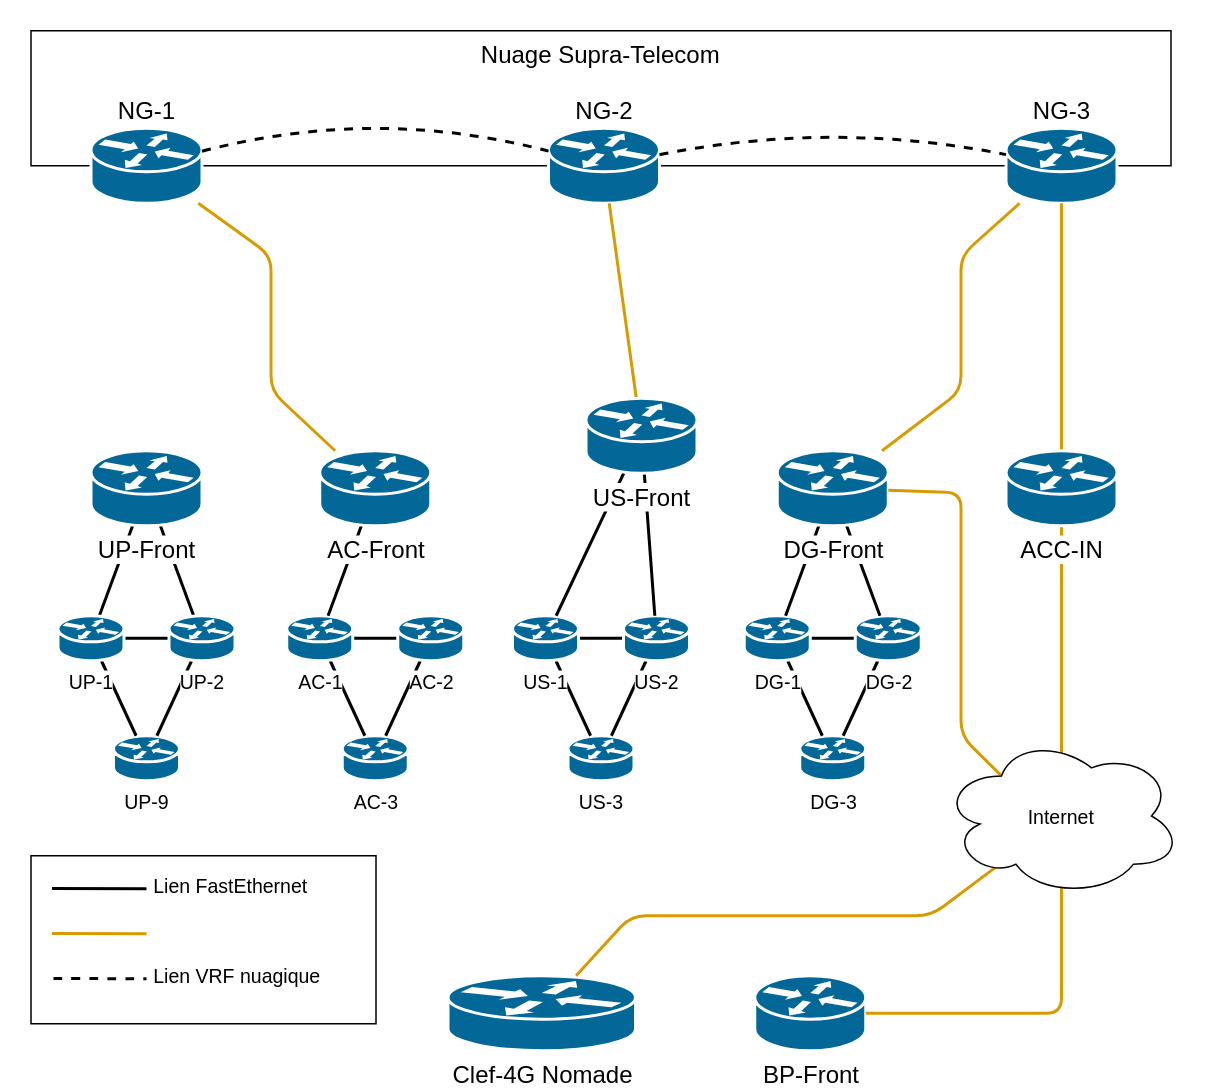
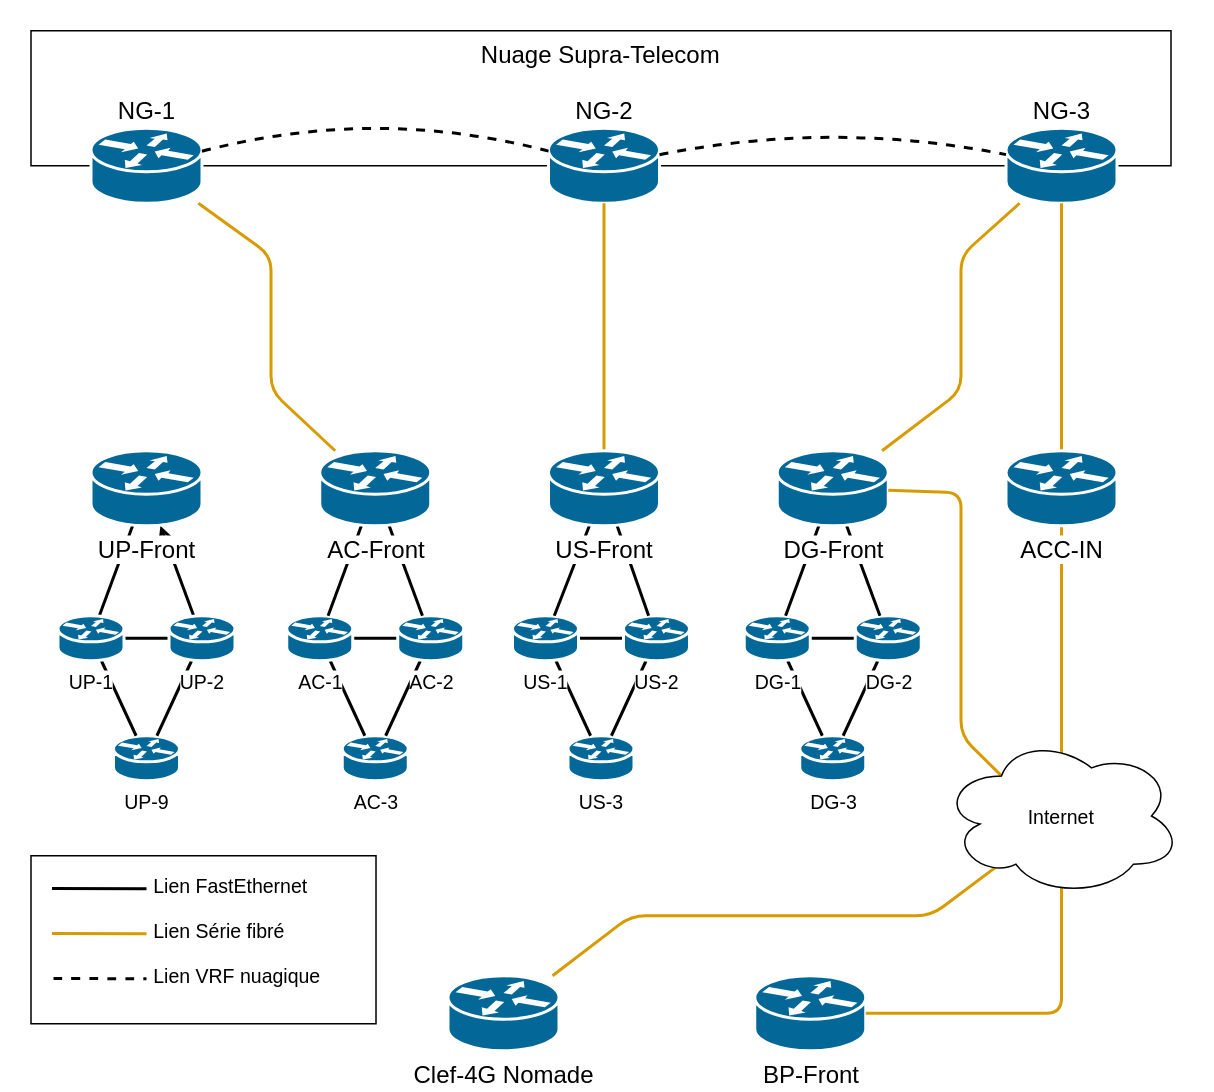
  <mxCell id="0" />
  <mxCell id="1" parent="0" />
  <mxCell id="2" value="Nuage Supra-Telecom" style="rounded=0;whiteSpace=wrap;html=1;fontSize=16;verticalAlign=top;" vertex="1" parent="1"><mxGeometry x="20" y="20" width="760" height="90" as="geometry" /></mxCell>
  <mxCell id="3" value="NG-1" style="shape=mxgraph.cisco.routers.router;html=1;pointerEvents=1;dashed=0;fillColor=#036897;strokeColor=#ffffff;strokeWidth=2;verticalLabelPosition=top;verticalAlign=bottom;align=center;outlineConnect=0;fontSize=16;horizontal=1;labelPosition=center;" vertex="1" parent="1"><mxGeometry x="60" y="85" width="74" height="50" as="geometry" /></mxCell>
  <mxCell id="4" value="NG-2" style="shape=mxgraph.cisco.routers.router;html=1;pointerEvents=1;dashed=0;fillColor=#036897;strokeColor=#ffffff;strokeWidth=2;verticalLabelPosition=top;verticalAlign=bottom;align=center;outlineConnect=0;fontSize=16;labelPosition=center;" vertex="1" parent="1"><mxGeometry x="365" y="85" width="74" height="50" as="geometry" /></mxCell>
  <mxCell id="5" value="NG-3" style="shape=mxgraph.cisco.routers.router;html=1;pointerEvents=1;dashed=0;fillColor=#036897;strokeColor=#ffffff;strokeWidth=2;verticalLabelPosition=top;verticalAlign=bottom;align=center;outlineConnect=0;fontSize=16;labelPosition=center;" vertex="1" parent="1"><mxGeometry x="670" y="85" width="74" height="50" as="geometry" /></mxCell>
  <mxCell id="6" value="" style="endArrow=none;html=1;fontSize=16;strokeWidth=2;fillColor=#ffe6cc;strokeColor=#d79b00;" edge="1" parent="1" source="29" target="3"><mxGeometry width="50" height="50" relative="1" as="geometry"><mxPoint x="107" y="310" as="sourcePoint" /><mxPoint x="107" y="145" as="targetPoint" /><Array as="points"><mxPoint x="180" y="260" /><mxPoint x="180" y="170" /></Array></mxGeometry></mxCell>
  <mxCell id="7" value="" style="endArrow=none;html=1;fontSize=16;strokeWidth=2;fillColor=#ffe6cc;strokeColor=#d79b00;" edge="1" parent="1" source="38" target="4"><mxGeometry width="50" height="50" relative="1" as="geometry"><mxPoint x="107" y="310" as="sourcePoint" /><mxPoint x="107" y="145" as="targetPoint" /></mxGeometry></mxCell>
  <mxCell id="8" value="" style="endArrow=none;html=1;fontSize=16;strokeWidth=2;fillColor=#ffe6cc;strokeColor=#d79b00;" edge="1" parent="1" source="49" target="5"><mxGeometry width="50" height="50" relative="1" as="geometry"><mxPoint x="412" y="310" as="sourcePoint" /><mxPoint x="412" y="145" as="targetPoint" /></mxGeometry></mxCell>
  <mxCell id="9" value="" style="endArrow=none;html=1;fontSize=16;strokeWidth=2;fillColor=#ffe6cc;strokeColor=#d79b00;" edge="1" parent="1" source="47" target="5"><mxGeometry width="50" height="50" relative="1" as="geometry"><mxPoint x="412" y="310" as="sourcePoint" /><mxPoint x="412" y="145" as="targetPoint" /><Array as="points"><mxPoint x="640" y="260" /><mxPoint x="640" y="170" /></Array></mxGeometry></mxCell>
  <mxCell id="10" value="" style="endArrow=none;dashed=1;html=1;strokeWidth=2;fontSize=16;curved=1;" edge="1" parent="1" source="3" target="4"><mxGeometry width="50" height="50" relative="1" as="geometry"><mxPoint x="270" y="200" as="sourcePoint" /><mxPoint x="320" y="150" as="targetPoint" /><Array as="points"><mxPoint x="250" y="70" /></Array></mxGeometry></mxCell>
  <mxCell id="11" value="" style="endArrow=none;dashed=1;html=1;strokeWidth=2;fontSize=16;curved=1;" edge="1" parent="1" source="4" target="5"><mxGeometry width="50" height="50" relative="1" as="geometry"><mxPoint x="439" y="109.827" as="sourcePoint" /><mxPoint x="670" y="109.763" as="targetPoint" /><Array as="points"><mxPoint x="555" y="79.5" /></Array></mxGeometry></mxCell>
  <mxCell id="12" value="UP-9" style="shape=mxgraph.cisco.routers.router;html=1;pointerEvents=1;dashed=0;fillColor=#036897;strokeColor=#ffffff;strokeWidth=2;verticalLabelPosition=bottom;verticalAlign=top;align=center;outlineConnect=0;fontSize=13;" vertex="1" parent="1"><mxGeometry x="75" y="490" width="44" height="30" as="geometry" /></mxCell>
  <mxCell id="13" value="" style="endArrow=none;html=1;strokeWidth=2;fontSize=13;" edge="1" parent="1" source="19" target="18"><mxGeometry width="50" height="50" relative="1" as="geometry"><mxPoint x="240" y="520" as="sourcePoint" /><mxPoint x="290" y="470" as="targetPoint" /></mxGeometry></mxCell>
- <mxCell id="14" value="" style="endArrow=none;html=1;strokeWidth=2;fontSize=13;" edge="1" parent="1" source="20" target="18"><mxGeometry width="50" height="50" relative="1" as="geometry"><mxPoint x="75.55" y="420" as="sourcePoint" /><mxPoint x="97.75" y="360" as="targetPoint" /></mxGeometry></mxCell>
+ <mxCell id="14" value="" style="endArrow=open;html=1;strokeWidth=2;fontSize=13;" edge="1" parent="1" source="20" target="18"><mxGeometry width="50" height="50" relative="1" as="geometry"><mxPoint x="75.55" y="420" as="sourcePoint" /><mxPoint x="97.75" y="360" as="targetPoint" /></mxGeometry></mxCell>
  <mxCell id="15" value="" style="endArrow=none;html=1;strokeWidth=2;fontSize=13;" edge="1" parent="1" source="19" target="20"><mxGeometry width="50" height="50" relative="1" as="geometry"><mxPoint x="85.55" y="430" as="sourcePoint" /><mxPoint x="107.75" y="370" as="targetPoint" /></mxGeometry></mxCell>
  <mxCell id="16" value="" style="endArrow=none;html=1;strokeWidth=2;fontSize=13;" edge="1" parent="1" source="19" target="12"><mxGeometry width="50" height="50" relative="1" as="geometry"><mxPoint x="95.55" y="440" as="sourcePoint" /><mxPoint x="117.75" y="380" as="targetPoint" /></mxGeometry></mxCell>
  <mxCell id="17" value="" style="endArrow=none;html=1;strokeWidth=2;fontSize=13;" edge="1" parent="1" source="12" target="20"><mxGeometry width="50" height="50" relative="1" as="geometry"><mxPoint x="105.55" y="450" as="sourcePoint" /><mxPoint x="127.75" y="390" as="targetPoint" /></mxGeometry></mxCell>
  <mxCell id="18" value="UP-Front" style="shape=mxgraph.cisco.routers.router;html=1;pointerEvents=1;dashed=0;fillColor=#036897;strokeColor=#ffffff;strokeWidth=2;verticalLabelPosition=bottom;verticalAlign=top;align=center;outlineConnect=0;fontSize=16;labelBackgroundColor=#ffffff;" vertex="1" parent="1"><mxGeometry x="60" y="300" width="74" height="50" as="geometry" /></mxCell>
  <mxCell id="19" value="UP-1" style="shape=mxgraph.cisco.routers.router;html=1;pointerEvents=1;dashed=0;fillColor=#036897;strokeColor=#ffffff;strokeWidth=2;verticalLabelPosition=bottom;verticalAlign=top;align=center;outlineConnect=0;fontSize=13;labelPosition=center;labelBackgroundColor=#ffffff;" vertex="1" parent="1"><mxGeometry x="38" y="410" width="44" height="30" as="geometry" /></mxCell>
  <mxCell id="20" value="UP-2" style="shape=mxgraph.cisco.routers.router;html=1;pointerEvents=1;dashed=0;fillColor=#036897;strokeColor=#ffffff;strokeWidth=2;verticalLabelPosition=bottom;verticalAlign=top;align=center;outlineConnect=0;fontSize=13;labelPosition=center;labelBackgroundColor=#ffffff;" vertex="1" parent="1"><mxGeometry x="112" y="410" width="44" height="30" as="geometry" /></mxCell>
  <mxCell id="21" value="AC-3" style="shape=mxgraph.cisco.routers.router;html=1;pointerEvents=1;dashed=0;fillColor=#036897;strokeColor=#ffffff;strokeWidth=2;verticalLabelPosition=bottom;verticalAlign=top;align=center;outlineConnect=0;fontSize=13;" vertex="1" parent="1"><mxGeometry x="227.5" y="490" width="44" height="30" as="geometry" /></mxCell>
  <mxCell id="22" value="" style="endArrow=none;html=1;strokeWidth=2;fontSize=13;" edge="1" parent="1" source="25" target="26"><mxGeometry width="50" height="50" relative="1" as="geometry"><mxPoint x="238.05" y="430" as="sourcePoint" /><mxPoint x="260.25" y="370" as="targetPoint" /></mxGeometry></mxCell>
  <mxCell id="23" value="" style="endArrow=none;html=1;strokeWidth=2;fontSize=13;" edge="1" parent="1" source="25" target="21"><mxGeometry width="50" height="50" relative="1" as="geometry"><mxPoint x="248.05" y="440" as="sourcePoint" /><mxPoint x="270.25" y="380" as="targetPoint" /></mxGeometry></mxCell>
  <mxCell id="24" value="" style="endArrow=none;html=1;strokeWidth=2;fontSize=13;" edge="1" parent="1" source="21" target="26"><mxGeometry width="50" height="50" relative="1" as="geometry"><mxPoint x="258.05" y="450" as="sourcePoint" /><mxPoint x="280.25" y="390" as="targetPoint" /></mxGeometry></mxCell>
  <mxCell id="25" value="AC-1" style="shape=mxgraph.cisco.routers.router;html=1;pointerEvents=1;dashed=0;fillColor=#036897;strokeColor=#ffffff;strokeWidth=2;verticalLabelPosition=bottom;verticalAlign=top;align=center;outlineConnect=0;fontSize=13;labelPosition=center;labelBackgroundColor=#ffffff;" vertex="1" parent="1"><mxGeometry x="190.5" y="410" width="44" height="30" as="geometry" /></mxCell>
  <mxCell id="26" value="AC-2" style="shape=mxgraph.cisco.routers.router;html=1;pointerEvents=1;dashed=0;fillColor=#036897;strokeColor=#ffffff;strokeWidth=2;verticalLabelPosition=bottom;verticalAlign=top;align=center;outlineConnect=0;fontSize=13;labelPosition=center;labelBackgroundColor=#ffffff;" vertex="1" parent="1"><mxGeometry x="264.5" y="410" width="44" height="30" as="geometry" /></mxCell>
  <mxCell id="27" value="" style="endArrow=none;html=1;strokeWidth=2;fontSize=13;" edge="1" parent="1" source="25" target="29"><mxGeometry width="50" height="50" relative="1" as="geometry"><mxPoint x="75.55" y="420" as="sourcePoint" /><mxPoint x="97.75" y="360" as="targetPoint" /></mxGeometry></mxCell>
+ <mxCell id="28" value="" style="endArrow=none;html=1;strokeWidth=2;fontSize=13;" edge="1" parent="1" source="26" target="29"><mxGeometry width="50" height="50" relative="1" as="geometry"><mxPoint x="85.55" y="430" as="sourcePoint" /><mxPoint x="107.75" y="370" as="targetPoint" /></mxGeometry></mxCell>
  <mxCell id="29" value="AC-Front" style="shape=mxgraph.cisco.routers.router;html=1;pointerEvents=1;dashed=0;fillColor=#036897;strokeColor=#ffffff;strokeWidth=2;verticalLabelPosition=bottom;verticalAlign=top;align=center;outlineConnect=0;fontSize=16;labelBackgroundColor=#ffffff;" vertex="1" parent="1"><mxGeometry x="212.5" y="300" width="74" height="50" as="geometry" /></mxCell>
  <mxCell id="30" value="US-3" style="shape=mxgraph.cisco.routers.router;html=1;pointerEvents=1;dashed=0;fillColor=#036897;strokeColor=#ffffff;strokeWidth=2;verticalLabelPosition=bottom;verticalAlign=top;align=center;outlineConnect=0;fontSize=13;" vertex="1" parent="1"><mxGeometry x="378" y="490" width="44" height="30" as="geometry" /></mxCell>
  <mxCell id="31" value="" style="endArrow=none;html=1;strokeWidth=2;fontSize=13;" edge="1" parent="1" source="34" target="35"><mxGeometry width="50" height="50" relative="1" as="geometry"><mxPoint x="388.55" y="430" as="sourcePoint" /><mxPoint x="410.75" y="370" as="targetPoint" /></mxGeometry></mxCell>
  <mxCell id="32" value="" style="endArrow=none;html=1;strokeWidth=2;fontSize=13;" edge="1" parent="1" source="34" target="30"><mxGeometry width="50" height="50" relative="1" as="geometry"><mxPoint x="398.55" y="440" as="sourcePoint" /><mxPoint x="420.75" y="380" as="targetPoint" /></mxGeometry></mxCell>
  <mxCell id="33" value="" style="endArrow=none;html=1;strokeWidth=2;fontSize=13;" edge="1" parent="1" source="30" target="35"><mxGeometry width="50" height="50" relative="1" as="geometry"><mxPoint x="408.55" y="450" as="sourcePoint" /><mxPoint x="430.75" y="390" as="targetPoint" /></mxGeometry></mxCell>
  <mxCell id="34" value="US-1" style="shape=mxgraph.cisco.routers.router;html=1;pointerEvents=1;dashed=0;fillColor=#036897;strokeColor=#ffffff;strokeWidth=2;verticalLabelPosition=bottom;verticalAlign=top;align=center;outlineConnect=0;fontSize=13;labelPosition=center;labelBackgroundColor=#ffffff;" vertex="1" parent="1"><mxGeometry x="341" y="410" width="44" height="30" as="geometry" /></mxCell>
  <mxCell id="35" value="US-2" style="shape=mxgraph.cisco.routers.router;html=1;pointerEvents=1;dashed=0;fillColor=#036897;strokeColor=#ffffff;strokeWidth=2;verticalLabelPosition=bottom;verticalAlign=top;align=center;outlineConnect=0;fontSize=13;labelPosition=center;labelBackgroundColor=#ffffff;" vertex="1" parent="1"><mxGeometry x="415" y="410" width="44" height="30" as="geometry" /></mxCell>
  <mxCell id="36" value="" style="endArrow=none;html=1;strokeWidth=2;fontSize=13;" edge="1" parent="1" source="35" target="38"><mxGeometry width="50" height="50" relative="1" as="geometry"><mxPoint x="290.95" y="420" as="sourcePoint" /><mxPoint x="268.75" y="360" as="targetPoint" /></mxGeometry></mxCell>
  <mxCell id="37" value="" style="endArrow=none;html=1;strokeWidth=2;fontSize=13;" edge="1" parent="1" source="34" target="38"><mxGeometry width="50" height="50" relative="1" as="geometry"><mxPoint x="300.95" y="430" as="sourcePoint" /><mxPoint x="278.75" y="370" as="targetPoint" /></mxGeometry></mxCell>
- <mxCell id="38" value="US-Front" style="shape=mxgraph.cisco.routers.router;html=1;pointerEvents=1;dashed=0;fillColor=#036897;strokeColor=#ffffff;strokeWidth=2;verticalLabelPosition=bottom;verticalAlign=top;align=center;outlineConnect=0;fontSize=16;labelBackgroundColor=#ffffff;" vertex="1" parent="1"><mxGeometry x="390" y="265" width="74" height="50" as="geometry" /></mxCell>
+ <mxCell id="38" value="US-Front" style="shape=mxgraph.cisco.routers.router;html=1;pointerEvents=1;dashed=0;fillColor=#036897;strokeColor=#ffffff;strokeWidth=2;verticalLabelPosition=bottom;verticalAlign=top;align=center;outlineConnect=0;fontSize=16;labelBackgroundColor=#ffffff;" vertex="1" parent="1"><mxGeometry x="365" y="300" width="74" height="50" as="geometry" /></mxCell>
  <mxCell id="39" value="DG-3" style="shape=mxgraph.cisco.routers.router;html=1;pointerEvents=1;dashed=0;fillColor=#036897;strokeColor=#ffffff;strokeWidth=2;verticalLabelPosition=bottom;verticalAlign=top;align=center;outlineConnect=0;fontSize=13;" vertex="1" parent="1"><mxGeometry x="532.5" y="490" width="44" height="30" as="geometry" /></mxCell>
  <mxCell id="40" value="" style="endArrow=none;html=1;strokeWidth=2;fontSize=13;" edge="1" parent="1" source="43" target="44"><mxGeometry width="50" height="50" relative="1" as="geometry"><mxPoint x="543.05" y="430" as="sourcePoint" /><mxPoint x="565.25" y="370" as="targetPoint" /></mxGeometry></mxCell>
  <mxCell id="41" value="" style="endArrow=none;html=1;strokeWidth=2;fontSize=13;" edge="1" parent="1" source="43" target="39"><mxGeometry width="50" height="50" relative="1" as="geometry"><mxPoint x="553.05" y="440" as="sourcePoint" /><mxPoint x="575.25" y="380" as="targetPoint" /></mxGeometry></mxCell>
  <mxCell id="42" value="" style="endArrow=none;html=1;strokeWidth=2;fontSize=13;" edge="1" parent="1" source="39" target="44"><mxGeometry width="50" height="50" relative="1" as="geometry"><mxPoint x="563.05" y="450" as="sourcePoint" /><mxPoint x="585.25" y="390" as="targetPoint" /></mxGeometry></mxCell>
  <mxCell id="43" value="DG-1" style="shape=mxgraph.cisco.routers.router;html=1;pointerEvents=1;dashed=0;fillColor=#036897;strokeColor=#ffffff;strokeWidth=2;verticalLabelPosition=bottom;verticalAlign=top;align=center;outlineConnect=0;fontSize=13;labelPosition=center;labelBackgroundColor=#ffffff;" vertex="1" parent="1"><mxGeometry x="495.5" y="410" width="44" height="30" as="geometry" /></mxCell>
  <mxCell id="44" value="DG-2" style="shape=mxgraph.cisco.routers.router;html=1;pointerEvents=1;dashed=0;fillColor=#036897;strokeColor=#ffffff;strokeWidth=2;verticalLabelPosition=bottom;verticalAlign=top;align=center;outlineConnect=0;fontSize=13;labelPosition=center;labelBackgroundColor=#ffffff;" vertex="1" parent="1"><mxGeometry x="569.5" y="410" width="44" height="30" as="geometry" /></mxCell>
  <mxCell id="45" value="" style="endArrow=none;html=1;strokeWidth=2;fontSize=13;" edge="1" parent="1" source="43" target="47"><mxGeometry width="50" height="50" relative="1" as="geometry"><mxPoint x="441.75" y="420" as="sourcePoint" /><mxPoint x="420.75" y="360" as="targetPoint" /></mxGeometry></mxCell>
  <mxCell id="46" value="" style="endArrow=none;html=1;strokeWidth=2;fontSize=13;" edge="1" parent="1" source="44" target="47"><mxGeometry width="50" height="50" relative="1" as="geometry"><mxPoint x="451.75" y="430" as="sourcePoint" /><mxPoint x="430.75" y="370" as="targetPoint" /></mxGeometry></mxCell>
  <mxCell id="47" value="DG-Front" style="shape=mxgraph.cisco.routers.router;html=1;pointerEvents=1;dashed=0;fillColor=#036897;strokeColor=#ffffff;strokeWidth=2;verticalLabelPosition=bottom;verticalAlign=top;align=center;outlineConnect=0;fontSize=16;labelBackgroundColor=#ffffff;" vertex="1" parent="1"><mxGeometry x="517.5" y="300" width="74" height="50" as="geometry" /></mxCell>
  <mxCell id="48" value="" style="endArrow=none;html=1;strokeWidth=2;fontSize=13;fillColor=#ffe6cc;strokeColor=#d79b00;" edge="1" parent="1" target="49"><mxGeometry width="50" height="50" relative="1" as="geometry"><mxPoint x="707" y="544" as="sourcePoint" /><mxPoint x="716.25" y="350" as="targetPoint" /></mxGeometry></mxCell>
  <mxCell id="49" value="ACC-IN&lt;br&gt;" style="shape=mxgraph.cisco.routers.router;html=1;pointerEvents=1;dashed=0;fillColor=#036897;strokeColor=#ffffff;strokeWidth=2;verticalLabelPosition=bottom;verticalAlign=top;align=center;outlineConnect=0;fontSize=16;labelBackgroundColor=#ffffff;" vertex="1" parent="1"><mxGeometry x="670" y="300" width="74" height="50" as="geometry" /></mxCell>
  <mxCell id="50" value="" style="endArrow=none;html=1;fontSize=16;strokeWidth=2;exitX=0.25;exitY=0.25;exitDx=0;exitDy=0;exitPerimeter=0;fillColor=#ffe6cc;strokeColor=#d79b00;" edge="1" parent="1" source="55" target="47"><mxGeometry width="50" height="50" relative="1" as="geometry"><mxPoint x="597.385" y="310" as="sourcePoint" /><mxPoint x="689.083" y="145" as="targetPoint" /><Array as="points"><mxPoint x="640" y="490" /><mxPoint x="640" y="328" /></Array></mxGeometry></mxCell>
  <mxCell id="51" value="BP-Front" style="shape=mxgraph.cisco.routers.router;html=1;pointerEvents=1;dashed=0;fillColor=#036897;strokeColor=#ffffff;strokeWidth=2;verticalLabelPosition=bottom;verticalAlign=top;align=center;outlineConnect=0;fontSize=16;labelBackgroundColor=#ffffff;" vertex="1" parent="1"><mxGeometry x="502.5" y="650" width="74" height="50" as="geometry" /></mxCell>
  <mxCell id="52" value="" style="endArrow=none;html=1;strokeWidth=2;fontSize=13;fillColor=#ffe6cc;strokeColor=#d79b00;" edge="1" parent="1" source="51"><mxGeometry width="50" height="50" relative="1" as="geometry"><mxPoint x="717" y="554" as="sourcePoint" /><mxPoint x="707" y="550" as="targetPoint" /><Array as="points"><mxPoint x="707" y="675" /></Array></mxGeometry></mxCell>
- <mxCell id="53" value="Clef-4G Nomade" style="shape=mxgraph.cisco.routers.router;html=1;pointerEvents=1;dashed=0;fillColor=#036897;strokeColor=#ffffff;strokeWidth=2;verticalLabelPosition=bottom;verticalAlign=top;align=center;outlineConnect=0;fontSize=16;labelBackgroundColor=#ffffff;" vertex="1" parent="1"><mxGeometry x="298" y="650" width="125" height="50" as="geometry" /></mxCell>
+ <mxCell id="53" value="Clef-4G Nomade" style="shape=mxgraph.cisco.routers.router;html=1;pointerEvents=1;dashed=0;fillColor=#036897;strokeColor=#ffffff;strokeWidth=2;verticalLabelPosition=bottom;verticalAlign=top;align=center;outlineConnect=0;fontSize=16;labelBackgroundColor=#ffffff;" vertex="1" parent="1"><mxGeometry x="298" y="650" width="74" height="50" as="geometry" /></mxCell>
  <mxCell id="54" value="" style="endArrow=none;html=1;strokeWidth=2;fontSize=13;fillColor=#ffe6cc;strokeColor=#d79b00;" edge="1" parent="1" source="53"><mxGeometry width="50" height="50" relative="1" as="geometry"><mxPoint x="586.5" y="685" as="sourcePoint" /><mxPoint x="700" y="550" as="targetPoint" /><Array as="points"><mxPoint x="420" y="610" /><mxPoint x="620" y="610" /></Array></mxGeometry></mxCell>
  <mxCell id="55" value="Internet" style="ellipse;shape=cloud;whiteSpace=wrap;html=1;labelBackgroundColor=#ffffff;fontSize=13;" vertex="1" parent="1"><mxGeometry x="627" y="490" width="160" height="107" as="geometry" /></mxCell>
  <mxCell id="56" value="" style="group" vertex="1" connectable="0" parent="1"><mxGeometry x="20" y="570" width="230" height="112" as="geometry" /></mxCell>
  <mxCell id="57" value="" style="rounded=0;whiteSpace=wrap;html=1;labelBackgroundColor=#ffffff;fontSize=13;align=left;" vertex="1" parent="56"><mxGeometry width="230" height="112" as="geometry" /></mxCell>
  <mxCell id="58" value="" style="endArrow=none;dashed=1;html=1;strokeWidth=2;fontSize=16;curved=1;" edge="1" parent="56"><mxGeometry width="50" height="50" relative="1" as="geometry"><mxPoint x="15" y="81.827" as="sourcePoint" /><mxPoint x="77" y="82" as="targetPoint" /><Array as="points" /></mxGeometry></mxCell>
  <mxCell id="59" value="" style="endArrow=none;html=1;fontSize=16;strokeWidth=2;fillColor=#ffe6cc;strokeColor=#d79b00;" edge="1" parent="56"><mxGeometry width="50" height="50" relative="1" as="geometry"><mxPoint x="77" y="52" as="sourcePoint" /><mxPoint x="14" y="51.857" as="targetPoint" /></mxGeometry></mxCell>
  <mxCell id="60" value="" style="endArrow=none;html=1;fontSize=16;strokeWidth=2;" edge="1" parent="56"><mxGeometry width="50" height="50" relative="1" as="geometry"><mxPoint x="77" y="22" as="sourcePoint" /><mxPoint x="14" y="21.857" as="targetPoint" /></mxGeometry></mxCell>
  <mxCell id="61" value="Lien FastEthernet" style="text;html=1;strokeColor=none;fillColor=none;align=left;verticalAlign=middle;whiteSpace=wrap;rounded=0;labelBackgroundColor=#ffffff;fontSize=13;" vertex="1" parent="56"><mxGeometry x="80" y="10" width="113" height="20" as="geometry" /></mxCell>
+ <mxCell id="62" value="Lien Série fibré" style="text;html=1;strokeColor=none;fillColor=none;align=left;verticalAlign=middle;whiteSpace=wrap;rounded=0;labelBackgroundColor=#ffffff;fontSize=13;" vertex="1" parent="56"><mxGeometry x="80" y="40" width="113" height="20" as="geometry" /></mxCell>
  <mxCell id="63" value="Lien VRF nuagique" style="text;html=1;strokeColor=none;fillColor=none;align=left;verticalAlign=middle;whiteSpace=wrap;rounded=0;labelBackgroundColor=#ffffff;fontSize=13;" vertex="1" parent="56"><mxGeometry x="80" y="70" width="120" height="20" as="geometry" /></mxCell>
